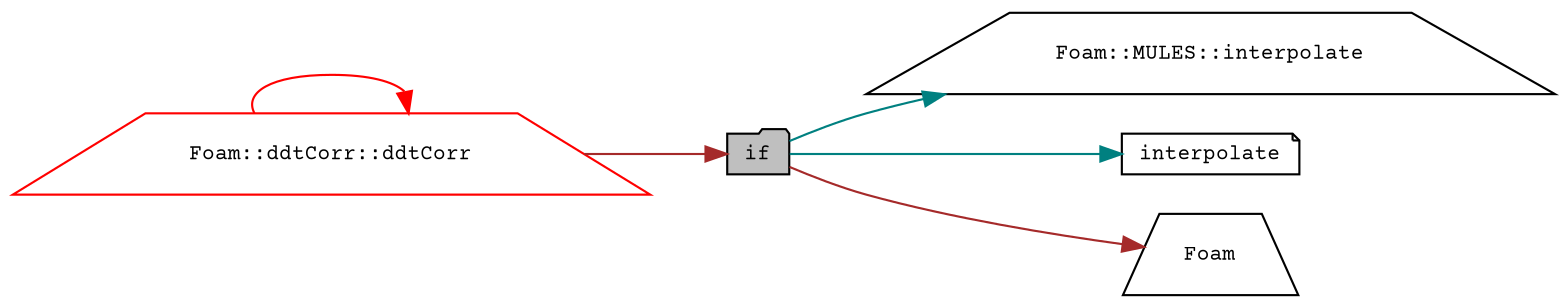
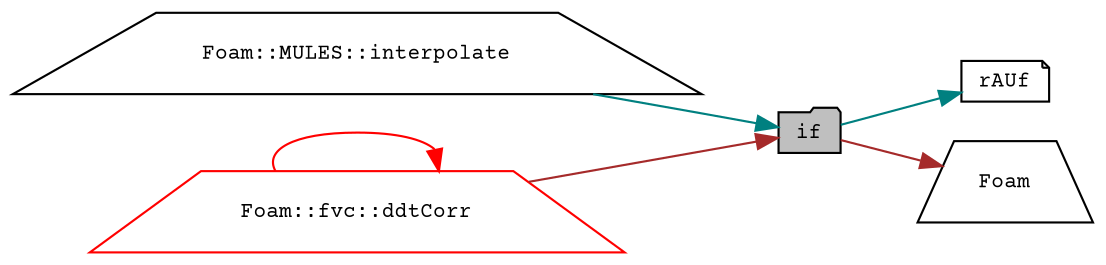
  digraph {
    fontname="Courier Prime"
    rankdir=LR
    node [color=black fontname="Courier Prime" fontsize=10 shape=trapezium]
    edge [color=teal fontname="Courier Prime" fontsize=10 labelfontname=Helvetica labelfontsize=10 style=solid]
    n1 [fillcolor=grey75 fontcolor=black height=0.2 label=if shape=folder style=filled width=0.4]
    n2 [height=0.2 label="Foam::MULES::interpolate" width=0.4]
-   n3 [height=0.2 label=interpolate shape=note width=0.4]
+   n3 [height=0.2 label=rAUf shape=note width=0.4]
    n4 [height=0.2 label=Foam width=0.4]
-   n5 [color=red height=0.2 label="Foam::ddtCorr::ddtCorr" width=0.4]
-   n1 -> n2
+   n5 [color=red height=0.2 label="Foam::fvc::ddtCorr" width=0.4]
+   n2 -> n1
    n1 -> n3
    n1 -> n4 [color=brown]
    n5 -> n1 [color=brown]
    n5 -> n5 [color=red]
  }
